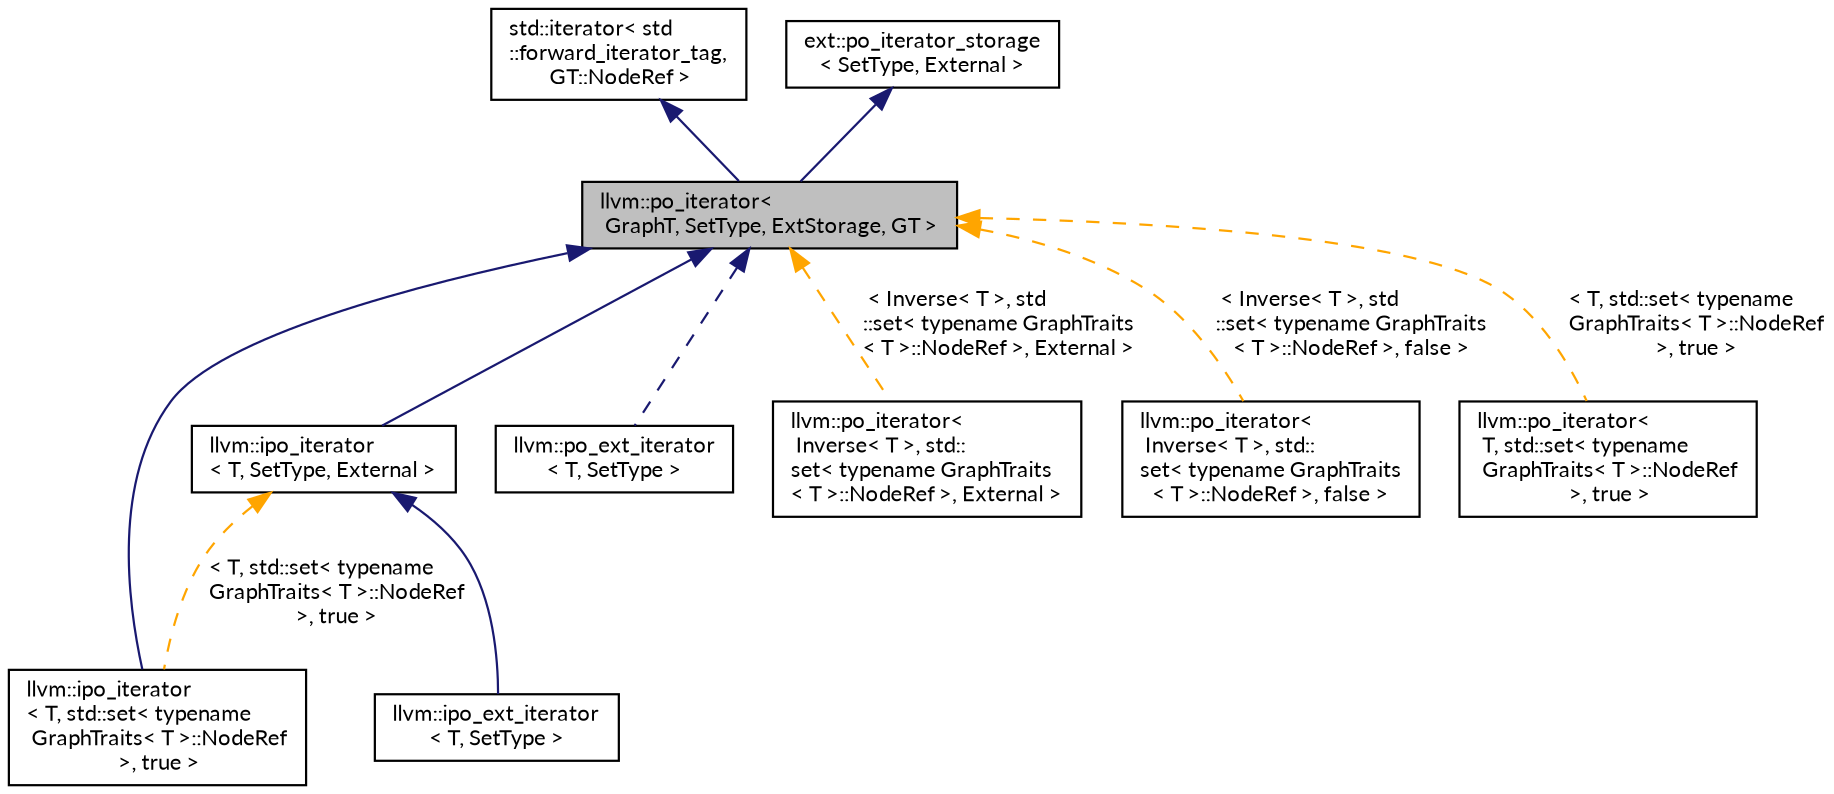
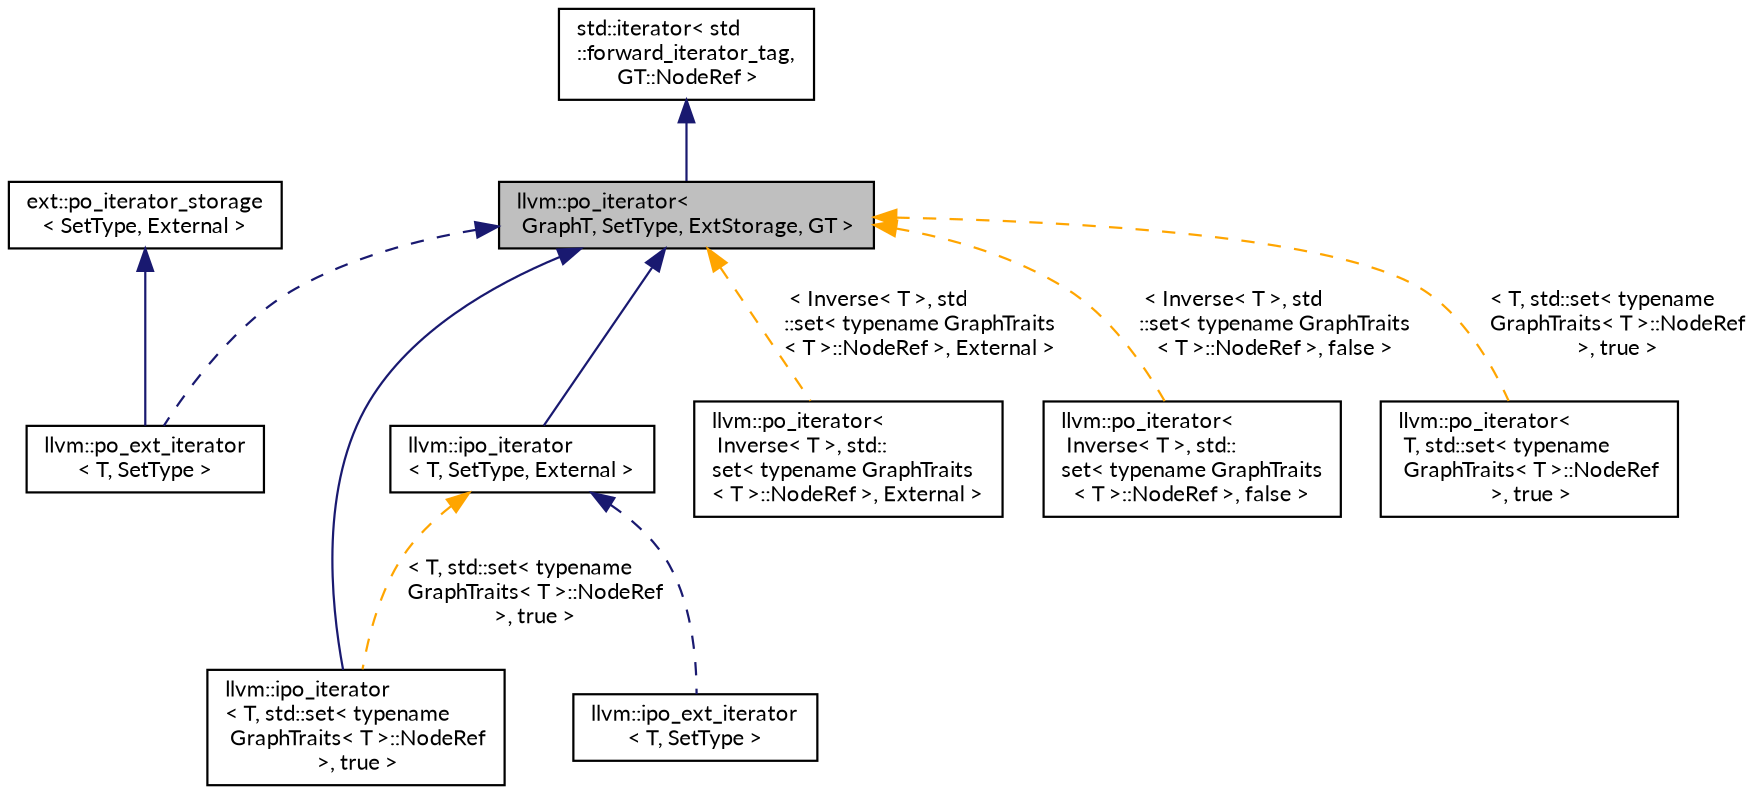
  digraph {
    fontname=Lato
    rankdir=TB
    node [color=black fontname=Lato fontsize=10 shape=box]
    edge [color=midnightblue dir=back fontname=Lato fontsize=10 labelfontname=Helvetica labelfontsize=10 style=solid]
    n1 [fillcolor=grey75 fontcolor=black height=0.2 label="llvm::po_iterator\<\l GraphT, SetType, ExtStorage, GT \>" style=filled width=0.4]
    n2 [height=0.2 label="llvm::ipo_iterator\l\< T, std::set\< typename\l GraphTraits\< T \>::NodeRef\l \>, true \>" width=0.4]
    n3 [height=0.2 label="llvm::ipo_iterator\l\< T, SetType, External \>" width=0.4]
    n4 [height=0.2 label="llvm::po_ext_iterator\l\< T, SetType \>" width=0.4]
    n5 [height=0.2 label="llvm::po_iterator\<\l Inverse\< T \>, std::\lset\< typename GraphTraits\l\< T \>::NodeRef \>, External \>" width=0.4]
    n6 [height=0.2 label="llvm::po_iterator\<\l Inverse\< T \>, std::\lset\< typename GraphTraits\l\< T \>::NodeRef \>, false \>" width=0.4]
    n7 [height=0.2 label="llvm::po_iterator\<\l T, std::set\< typename\l GraphTraits\< T \>::NodeRef\l \>, true \>" width=0.4]
    n8 [height=0.2 label="llvm::ipo_ext_iterator\l\< T, SetType \>" width=0.4]
    n9 [height=0.2 label="std::iterator\< std\l::forward_iterator_tag,\l GT::NodeRef \>" width=0.4]
    n10 [height=0.2 label="ext::po_iterator_storage\l\< SetType, External \>" width=0.4]
    n1 -> n2
    n1 -> n3
    n1 -> n4 [style=dashed]
    n1 -> n5 [color=orange label=" \< Inverse\< T \>, std\l::set\< typename GraphTraits\l\< T \>::NodeRef \>, External \>" style=dashed]
    n1 -> n6 [color=orange label=" \< Inverse\< T \>, std\l::set\< typename GraphTraits\l\< T \>::NodeRef \>, false \>" style=dashed]
    n1 -> n7 [color=orange label=" \< T, std::set\< typename\l GraphTraits\< T \>::NodeRef\l \>, true \>" style=dashed]
    n3 -> n2 [color=orange label=" \< T, std::set\< typename\l GraphTraits\< T \>::NodeRef\l \>, true \>" style=dashed]
-   n3 -> n8
+   n3 -> n8 [style=dashed]
    n9 -> n1
-   n10 -> n1
+   n10 -> n4
  }
